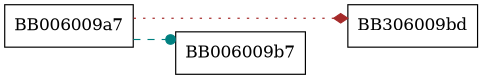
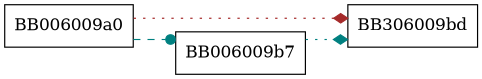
  digraph {
    rankdir=LR
    splines=ortho
    node [shape=box]
    edge [arrowhead=diamond color=teal style=dotted]
    n1 [label=BB306009bd]
-   BB006009a0 [label=BB006009a7]
+   BB006009a0
    BB006009b7
    BB006009a0 -> n1 [color=brown]
    BB006009a0 -> BB006009b7 [arrowhead=dot style=dashed]
+   BB006009b7 -> n1
  }
